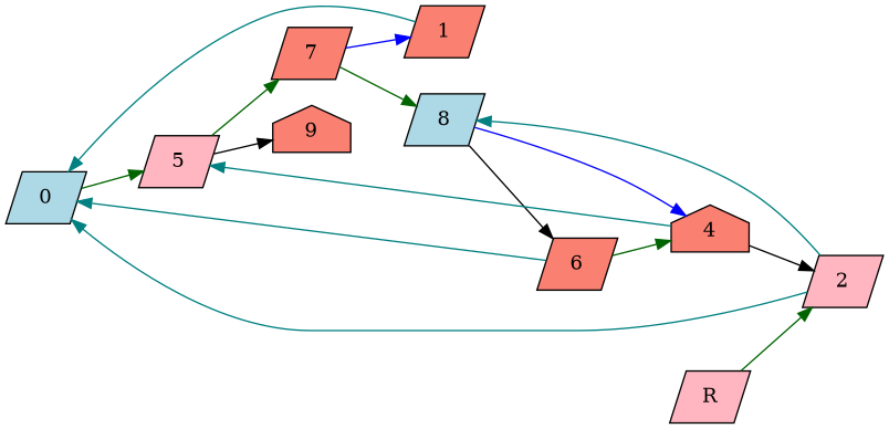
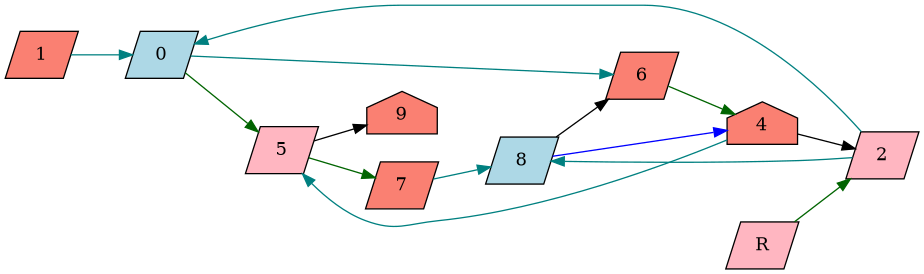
  digraph {
    rankdir=LR
    node [fillcolor=salmon shape=parallelogram style=filled]
    edge [color=darkgreen]
    n1 [fillcolor=lightblue label=0]
    1
    5 [fillcolor=lightpink]
    6
    2 [fillcolor=lightpink]
    8 [fillcolor=lightblue]
    7
    9 [shape=house]
    4 [shape=house]
    R [fillcolor=lightpink]
    n1 -> 5
-   6 -> n1 [color=teal]
+   n1 -> 6 [color=teal]
    1 -> n1 [color=teal]
    5 -> 7
    5 -> 9 [color=black]
    6 -> 4
    2 -> n1 [color=teal]
    2 -> 8 [color=teal]
    8 -> 6 [color=black]
    8 -> 4 [color=blue]
-   7 -> 1 [color=blue]
-   7 -> 8
+   7 -> 8 [color=teal]
    4 -> 5 [color=teal]
    4 -> 2 [color=black]
    R -> 2
  }
